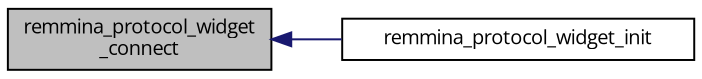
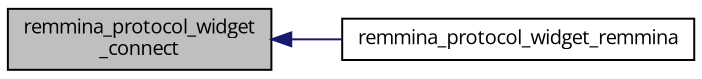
  digraph {
    rankdir=LR
    fontname="Open Sans"
    node [color=black fontname="Open Sans" fontsize=10 shape=record style=filled]
    n1 [fillcolor=grey75 fontcolor=black height=0.2 label="remmina_protocol_widget\l_connect" width=0.4]
-   n2 [fillcolor=white height=0.2 label=remmina_protocol_widget_init width=0.4]
+   n2 [fillcolor=white height=0.2 label=remmina_protocol_widget_remmina width=0.4]
    n1 -> n2 [color=midnightblue dir=back fontname="Open Sans" fontsize=10 labelfontname=Helvetica labelfontsize=10 style=solid]
  }
